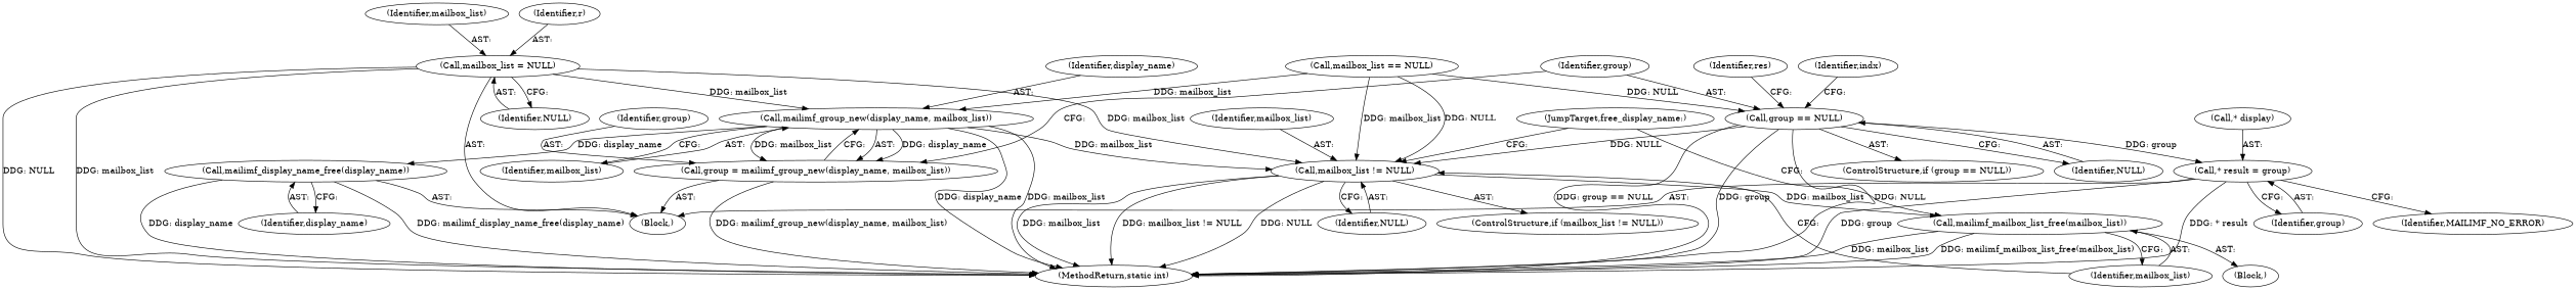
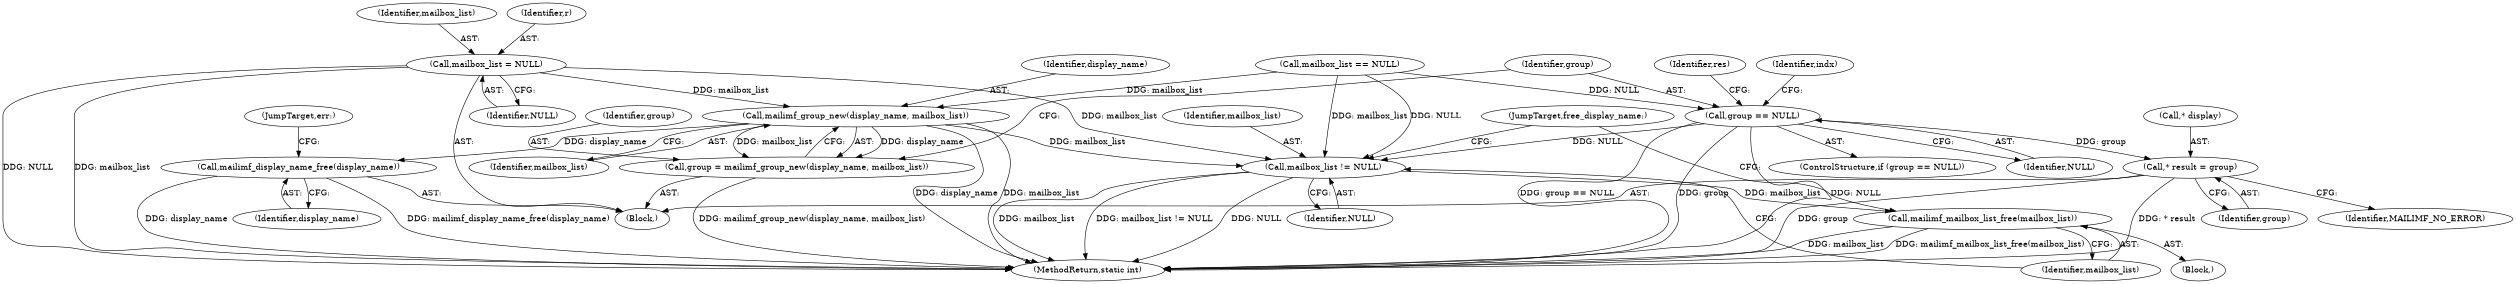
  digraph {
    n1 [label="(Call,mailbox_list = NULL)"]
    n2 [label="(Call,mailimf_group_new(display_name, mailbox_list))"]
    n3 [label="(Call,mailbox_list != NULL)"]
    n4 [label="(Identifier,NULL)"]
    n5 [label="(MethodReturn,static int)"]
    n6 [label="(Block,)"]
    n7 [label="(Call,group = mailimf_group_new(display_name, mailbox_list))"]
    n8 [label="(Call,mailimf_display_name_free(display_name))"]
    n9 [label="(Identifier,mailbox_list)"]
    n10 [label="(Call,mailimf_mailbox_list_free(mailbox_list))"]
    n11 [label="(Identifier,NULL)"]
-   n12 [label="(ControlStructure,if (mailbox_list != NULL))"]
    n13 [label="(Identifier,display_name)"]
    n14 [label="(Call,group == NULL)"]
    n15 [label="(Call,* result = group)"]
    n16 [label="(ControlStructure,if (group == NULL))"]
    n17 [label="(Identifier,NULL)"]
    n18 [label="(Identifier,group)"]
    n19 [label="(Identifier,MAILIMF_NO_ERROR)"]
    n20 [label="(Block,)"]
    n21 [label="(Identifier,mailbox_list)"]
    n22 [label="(Identifier,res)"]
    n23 [label="(Call,mailbox_list == NULL)"]
    n24 [label="(Identifier,mailbox_list)"]
    n25 [label="(JumpTarget,free_display_name:)"]
    n26 [label="(Identifier,mailbox_list)"]
    n27 [label="(Identifier,indx)"]
    n28 [label="(Call,* display)"]
    n29 [label="(Identifier,display_name)"]
    n30 [label="(Identifier,group)"]
+   n31 [label="(JumpTarget,err:)"]
    n32 [label="(Identifier,group)"]
    n33 [label="(Identifier,r)"]
    n1 -> n2 [label="DDG: mailbox_list"]
    n1 -> n3 [label="DDG: mailbox_list"]
    n1 -> n4 [label="CFG: "]
    n1 -> n5 [label="DDG: mailbox_list"]
    n1 -> n5 [label="DDG: NULL"]
    n1 -> n6 [label="AST: "]
    n2 -> n3 [label="DDG: mailbox_list"]
    n2 -> n5 [label="DDG: mailbox_list"]
    n2 -> n5 [label="DDG: display_name"]
    n2 -> n7 [label="AST: "]
    n2 -> n7 [label="DDG: display_name"]
    n2 -> n7 [label="DDG: mailbox_list"]
    n2 -> n8 [label="DDG: display_name"]
    n2 -> n9 [label="CFG: "]
    n3 -> n5 [label="DDG: mailbox_list"]
    n3 -> n5 [label="DDG: mailbox_list != NULL"]
    n3 -> n5 [label="DDG: NULL"]
    n3 -> n10 [label="DDG: mailbox_list"]
    n3 -> n11 [label="CFG: "]
-   n3 -> n12 [label="AST: "]
    n4 -> n1 [label="AST: "]
    n7 -> n2 [label="CFG: "]
    n7 -> n5 [label="DDG: mailimf_group_new(display_name, mailbox_list)"]
    n7 -> n6 [label="AST: "]
    n8 -> n5 [label="DDG: display_name"]
    n8 -> n5 [label="DDG: mailimf_display_name_free(display_name)"]
    n8 -> n6 [label="AST: "]
    n8 -> n13 [label="CFG: "]
    n9 -> n2 [label="AST: "]
    n10 -> n5 [label="DDG: mailbox_list"]
    n10 -> n5 [label="DDG: mailimf_mailbox_list_free(mailbox_list)"]
    n10 -> n20 [label="AST: "]
    n10 -> n21 [label="CFG: "]
    n11 -> n3 [label="AST: "]
    n13 -> n8 [label="AST: "]
    n14 -> n3 [label="DDG: NULL"]
    n14 -> n5 [label="DDG: group == NULL"]
    n14 -> n5 [label="DDG: group"]
    n14 -> n5 [label="DDG: NULL"]
    n14 -> n15 [label="DDG: group"]
    n14 -> n16 [label="AST: "]
    n14 -> n17 [label="CFG: "]
    n15 -> n5 [label="DDG: group"]
    n15 -> n5 [label="DDG: * result"]
    n15 -> n6 [label="AST: "]
    n15 -> n18 [label="CFG: "]
    n15 -> n19 [label="CFG: "]
    n17 -> n14 [label="AST: "]
    n18 -> n15 [label="AST: "]
    n21 -> n3 [label="CFG: "]
    n21 -> n10 [label="AST: "]
    n22 -> n14 [label="CFG: "]
    n23 -> n2 [label="DDG: mailbox_list"]
    n23 -> n3 [label="DDG: mailbox_list"]
    n23 -> n3 [label="DDG: NULL"]
    n23 -> n14 [label="DDG: NULL"]
    n24 -> n3 [label="AST: "]
    n25 -> n3 [label="CFG: "]
    n25 -> n10 [label="CFG: "]
    n26 -> n1 [label="AST: "]
    n27 -> n14 [label="CFG: "]
    n28 -> n15 [label="AST: "]
    n29 -> n2 [label="AST: "]
    n30 -> n7 [label="AST: "]
+   n31 -> n8 [label="CFG: "]
    n32 -> n7 [label="CFG: "]
    n32 -> n14 [label="AST: "]
    n33 -> n1 [label="AST: "]
  }
